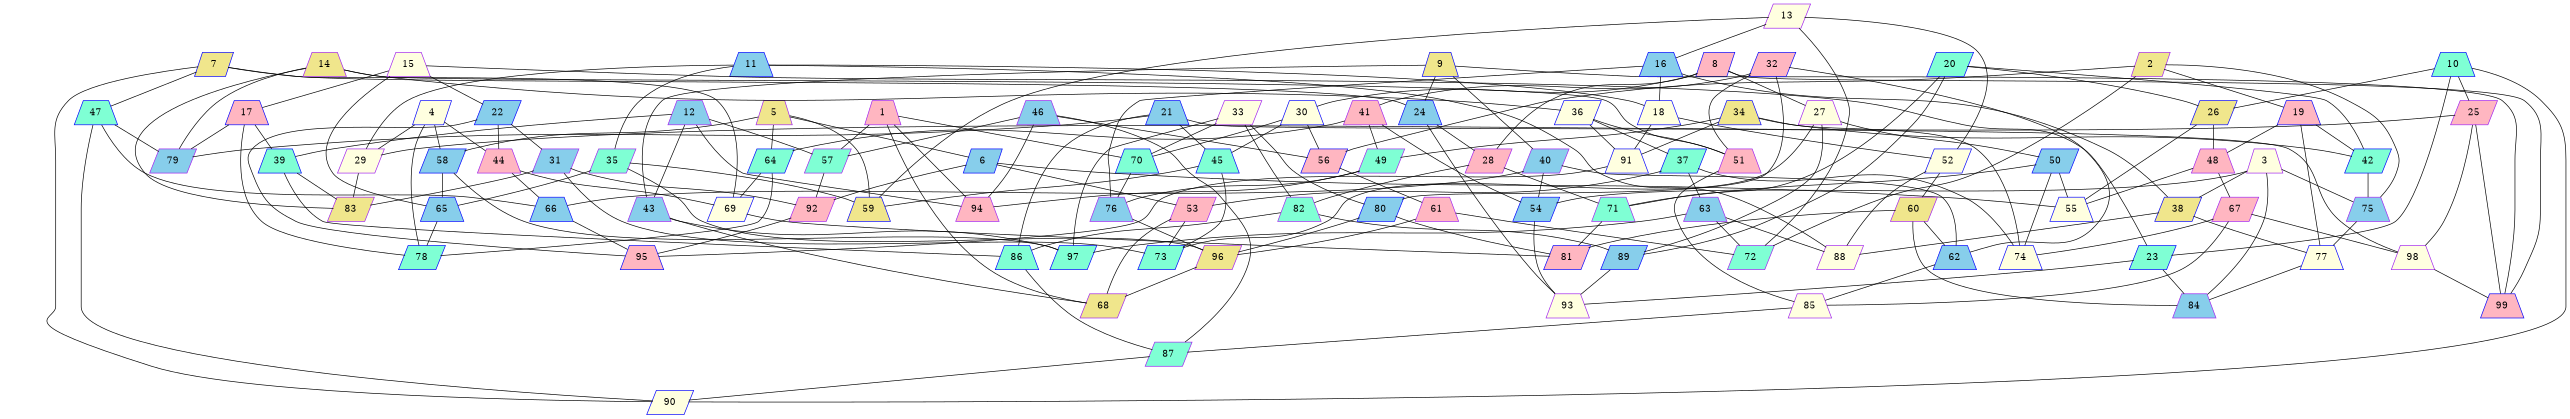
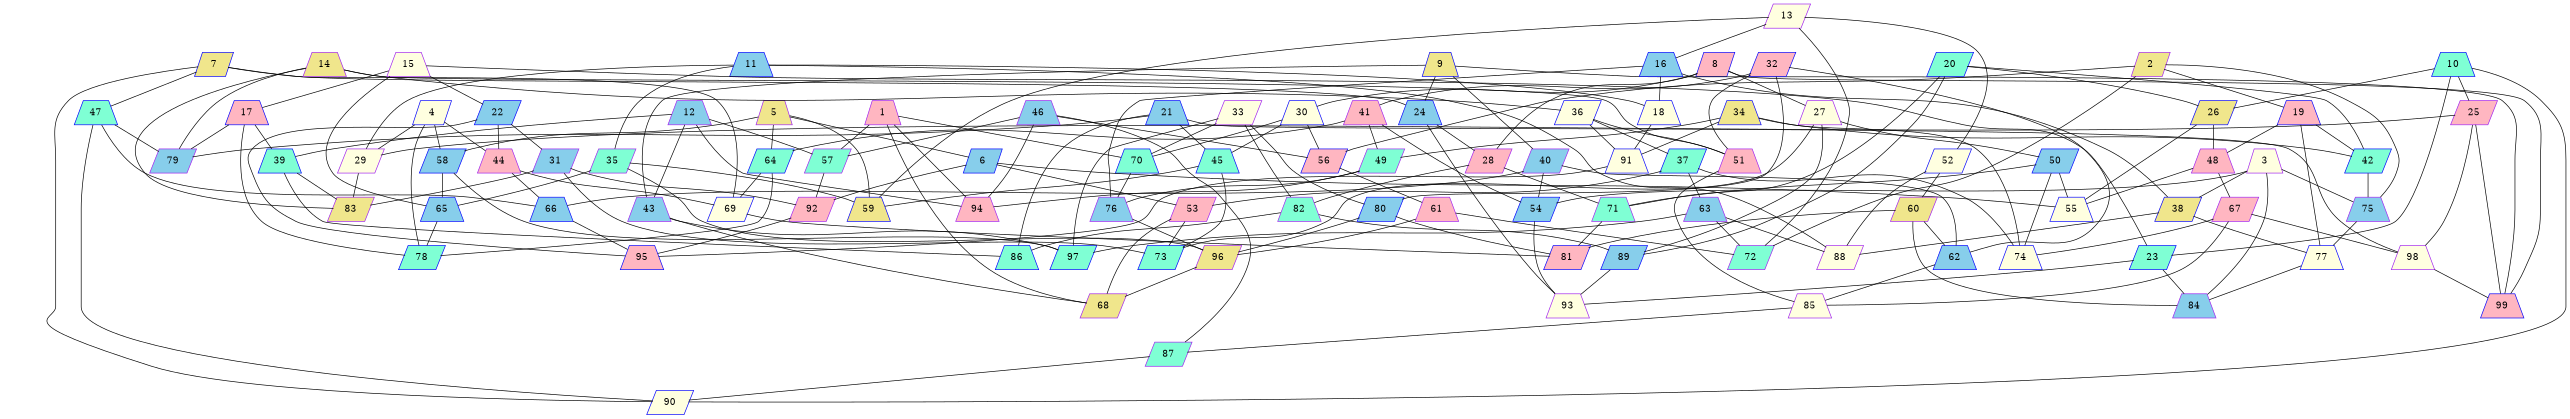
  graph {
    node [color=blue fillcolor=skyblue shape=trapezium style=filled]
    1 [color=purple fillcolor=lightpink]
    57 [color=purple fillcolor=aquamarine shape=parallelogram]
    68 [color=purple fillcolor=khaki shape=parallelogram]
    70 [fillcolor=aquamarine]
    94 [color=purple fillcolor=lightpink]
    92 [color=purple fillcolor=lightpink shape=parallelogram]
    76 [color=purple]
    2 [color=purple fillcolor=khaki shape=parallelogram]
    19 [fillcolor=lightpink]
    56 [fillcolor=lightpink shape=parallelogram]
    72 [color=purple fillcolor=aquamarine shape=parallelogram]
    75 [color=purple]
    42 [fillcolor=aquamarine shape=parallelogram]
    48 [color=purple fillcolor=lightpink]
    77 [fillcolor=lightyellow]
    61 [color=purple fillcolor=lightpink]
    3 [color=purple fillcolor=lightyellow]
    38 [fillcolor=khaki shape=parallelogram]
    54 [shape=parallelogram]
    84 [color=purple]
    88 [color=purple fillcolor=lightyellow shape=parallelogram]
    93 [color=purple fillcolor=lightyellow]
    4 [fillcolor=lightyellow shape=parallelogram]
    29 [color=purple fillcolor=lightyellow shape=parallelogram]
    44 [color=purple fillcolor=lightpink]
    58 [shape=parallelogram]
    78 [fillcolor=aquamarine shape=parallelogram]
    83 [color=purple fillcolor=khaki shape=parallelogram]
    69 [fillcolor=lightyellow shape=parallelogram]
    66
    65
    97 [fillcolor=aquamarine shape=parallelogram]
    5 [color=purple fillcolor=khaki]
    6 [shape=parallelogram]
    59 [fillcolor=khaki]
    64 [fillcolor=aquamarine shape=parallelogram]
    53 [color=purple fillcolor=lightpink shape=parallelogram]
    55 [fillcolor=lightyellow]
    73 [fillcolor=aquamarine shape=parallelogram]
    95 [fillcolor=lightpink]
    7 [fillcolor=khaki shape=parallelogram]
    24
    47 [fillcolor=aquamarine]
    90 [fillcolor=lightyellow shape=parallelogram]
    28 [color=purple fillcolor=lightpink shape=parallelogram]
    79 [color=purple shape=parallelogram]
    81 [fillcolor=lightpink shape=parallelogram]
    8 [fillcolor=lightpink shape=parallelogram]
    27 [color=purple fillcolor=lightyellow]
    30 [fillcolor=lightyellow]
    99 [fillcolor=lightpink]
    89 [shape=parallelogram]
    50 [shape=parallelogram]
    71 [color=purple fillcolor=aquamarine]
    82 [color=purple fillcolor=aquamarine]
    45 [fillcolor=aquamarine]
    9 [fillcolor=khaki]
    40 [color=purple shape=parallelogram]
    43 [color=purple]
    62
    10 [fillcolor=aquamarine]
    23 [fillcolor=aquamarine shape=parallelogram]
    25 [color=purple fillcolor=lightpink shape=parallelogram]
    26 [fillcolor=khaki shape=parallelogram]
    98 [color=purple fillcolor=lightyellow]
    11
    18 [fillcolor=lightyellow]
    35 [color=purple fillcolor=aquamarine shape=parallelogram]
    52 [fillcolor=lightyellow shape=parallelogram]
    91 [fillcolor=lightyellow]
    96 [color=purple fillcolor=khaki shape=parallelogram]
    12 [color=purple]
    39 [fillcolor=aquamarine]
    86 [fillcolor=aquamarine]
    13 [color=purple fillcolor=lightyellow shape=parallelogram]
    16
    60 [color=purple fillcolor=khaki shape=parallelogram]
    14 [color=purple fillcolor=khaki]
    36 [fillcolor=lightyellow shape=parallelogram]
    51 [color=purple fillcolor=lightpink]
    37 [fillcolor=aquamarine shape=parallelogram]
    85 [color=purple fillcolor=lightyellow]
    15 [color=purple fillcolor=lightyellow]
    17 [fillcolor=lightpink]
    22 [shape=parallelogram]
    31 [color=purple shape=parallelogram]
    67 [color=purple fillcolor=lightpink shape=parallelogram]
    20 [fillcolor=aquamarine shape=parallelogram]
    21
    87 [color=purple fillcolor=aquamarine shape=parallelogram]
    74 [fillcolor=lightyellow]
    32 [fillcolor=lightpink shape=parallelogram]
    41 [color=purple fillcolor=lightpink]
    80 [shape=parallelogram]
    49 [color=purple fillcolor=aquamarine shape=parallelogram]
    33 [color=purple fillcolor=lightyellow shape=parallelogram]
    34 [fillcolor=khaki]
    63 [color=purple]
    46 [color=purple]
    1 -- 57
    1 -- 68
    1 -- 70
    1 -- 94
    57 -- 92
    70 -- 76
    92 -- 95
    76 -- 96
    2 -- 19
    2 -- 56
    2 -- 72
    2 -- 75
    19 -- 42
    19 -- 48
    19 -- 77
    56 -- 61
    75 -- 77
    42 -- 75
    48 -- 55
    48 -- 67
    77 -- 84
    61 -- 72
    61 -- 96
    3 -- 75
    3 -- 38
    3 -- 54
    3 -- 84
    38 -- 77
    38 -- 88
    54 -- 93
    4 -- 29
    4 -- 44
    4 -- 58
    4 -- 78
    29 -- 83
    44 -- 69
    44 -- 66
    58 -- 65
    58 -- 97
    69 -- 81
    66 -- 95
    65 -- 78
    5 -- 58
    5 -- 6
    5 -- 59
    5 -- 64
    6 -- 92
    6 -- 53
    6 -- 55
    64 -- 78
    64 -- 69
    53 -- 68
    53 -- 73
    7 -- 69
    7 -- 24
    7 -- 47
    7 -- 90
    24 -- 93
    24 -- 28
    47 -- 66
    47 -- 90
    47 -- 79
    28 -- 71
    28 -- 82
    8 -- 28
    8 -- 27
    8 -- 30
    8 -- 99
    27 -- 73
    27 -- 89
    27 -- 50
    30 -- 70
    30 -- 56
    30 -- 45
    89 -- 93
    50 -- 55
    50 -- 71
    50 -- 74
    71 -- 81
    82 -- 89
    82 -- 86
    45 -- 59
    45 -- 73
    9 -- 24
    9 -- 99
    9 -- 40
    9 -- 43
    40 -- 54
    40 -- 66
    40 -- 62
    43 -- 68
    43 -- 97
    62 -- 85
    10 -- 90
    10 -- 23
    10 -- 25
    10 -- 26
    23 -- 84
    23 -- 93
    25 -- 29
    25 -- 99
    25 -- 98
    26 -- 48
    26 -- 55
    98 -- 99
    11 -- 88
    11 -- 29
    11 -- 18
    11 -- 35
-   18 -- 52
    18 -- 91
    35 -- 65
    35 -- 59
    35 -- 96
    52 -- 88
    52 -- 60
    91 -- 95
    96 -- 68
    12 -- 57
    12 -- 94
    12 -- 43
    12 -- 39
    39 -- 83
    39 -- 86
-   86 -- 87
    13 -- 72
    13 -- 59
    13 -- 52
    13 -- 16
    16 -- 76
    16 -- 38
    16 -- 18
    60 -- 84
    60 -- 81
    60 -- 62
    14 -- 83
    14 -- 79
    14 -- 36
    14 -- 51
    36 -- 91
    36 -- 51
    36 -- 37
    51 -- 85
    37 -- 53
    37 -- 74
    37 -- 63
    85 -- 87
    15 -- 65
    15 -- 23
    15 -- 17
    15 -- 22
    17 -- 78
    17 -- 79
    17 -- 39
    22 -- 44
    22 -- 95
    22 -- 31
    31 -- 92
    31 -- 83
    31 -- 73
    67 -- 98
    67 -- 85
    67 -- 74
    20 -- 42
    20 -- 89
    20 -- 71
    20 -- 26
    21 -- 79
    21 -- 45
    21 -- 98
    21 -- 86
    87 -- 90
    32 -- 62
    32 -- 51
    32 -- 41
    32 -- 80
    41 -- 54
    41 -- 64
    41 -- 49
    80 -- 81
    80 -- 96
    49 -- 94
    49 -- 76
    33 -- 70
    33 -- 97
    33 -- 82
    33 -- 80
    34 -- 42
    34 -- 91
    34 -- 74
    34 -- 49
    63 -- 72
    63 -- 88
    63 -- 97
    46 -- 57
    46 -- 94
    46 -- 56
    46 -- 87
  }
